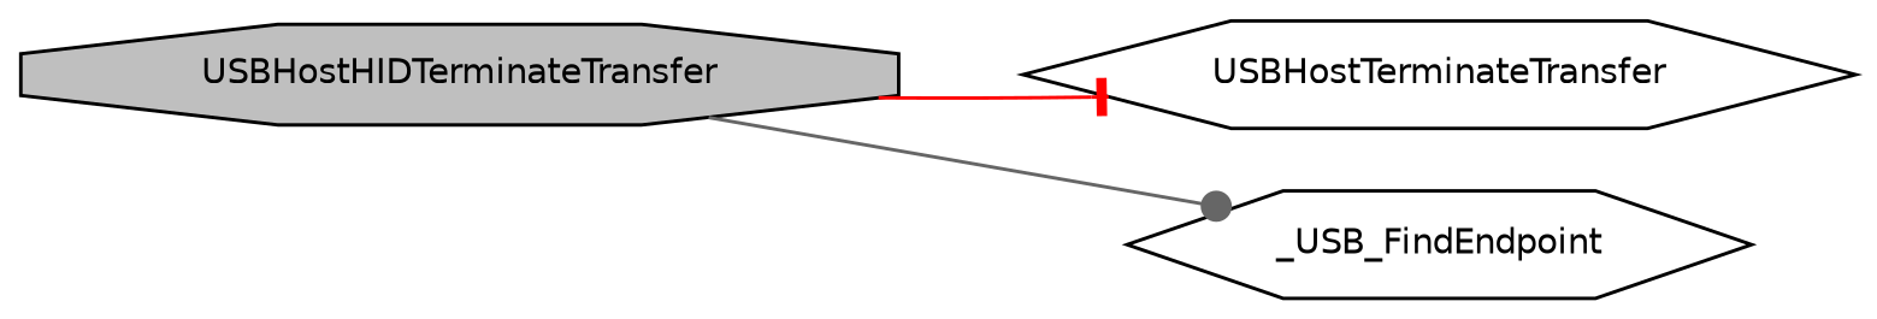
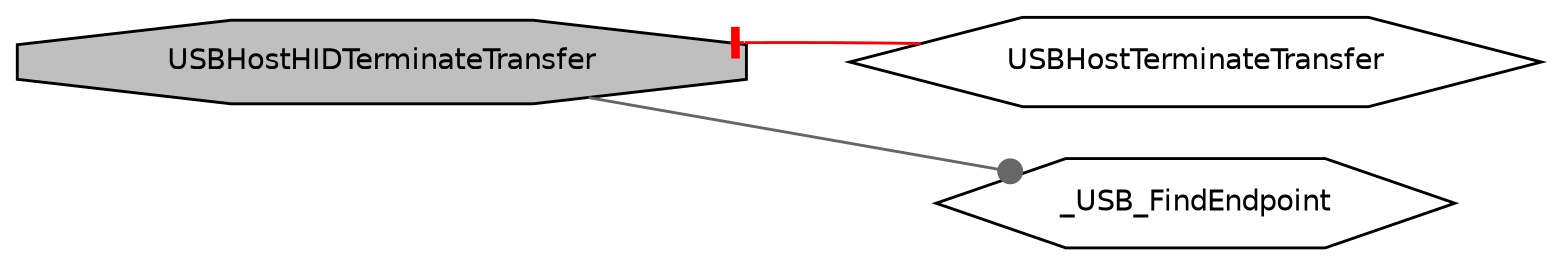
  digraph {
    rankdir=LR
    node [color=black fillcolor=white fontname=Helvetica fontsize=10 shape=hexagon style=filled]
    edge [fontname=Helvetica fontsize=10 labelfontname=Helvetica labelfontsize=10 style=solid]
    n1 [fillcolor=grey75 fontcolor=black height=0.2 label=USBHostHIDTerminateTransfer shape=octagon width=0.4]
    n2 [height=0.2 label=USBHostTerminateTransfer width=0.4]
    n3 [height=0.2 label=_USB_FindEndpoint width=0.4]
-   n1 -> n2 [arrowhead=tee color=red]
+   n2 -> n1 [arrowhead=tee color=red]
    n1 -> n3 [arrowhead=dot color=gray40]
  }
